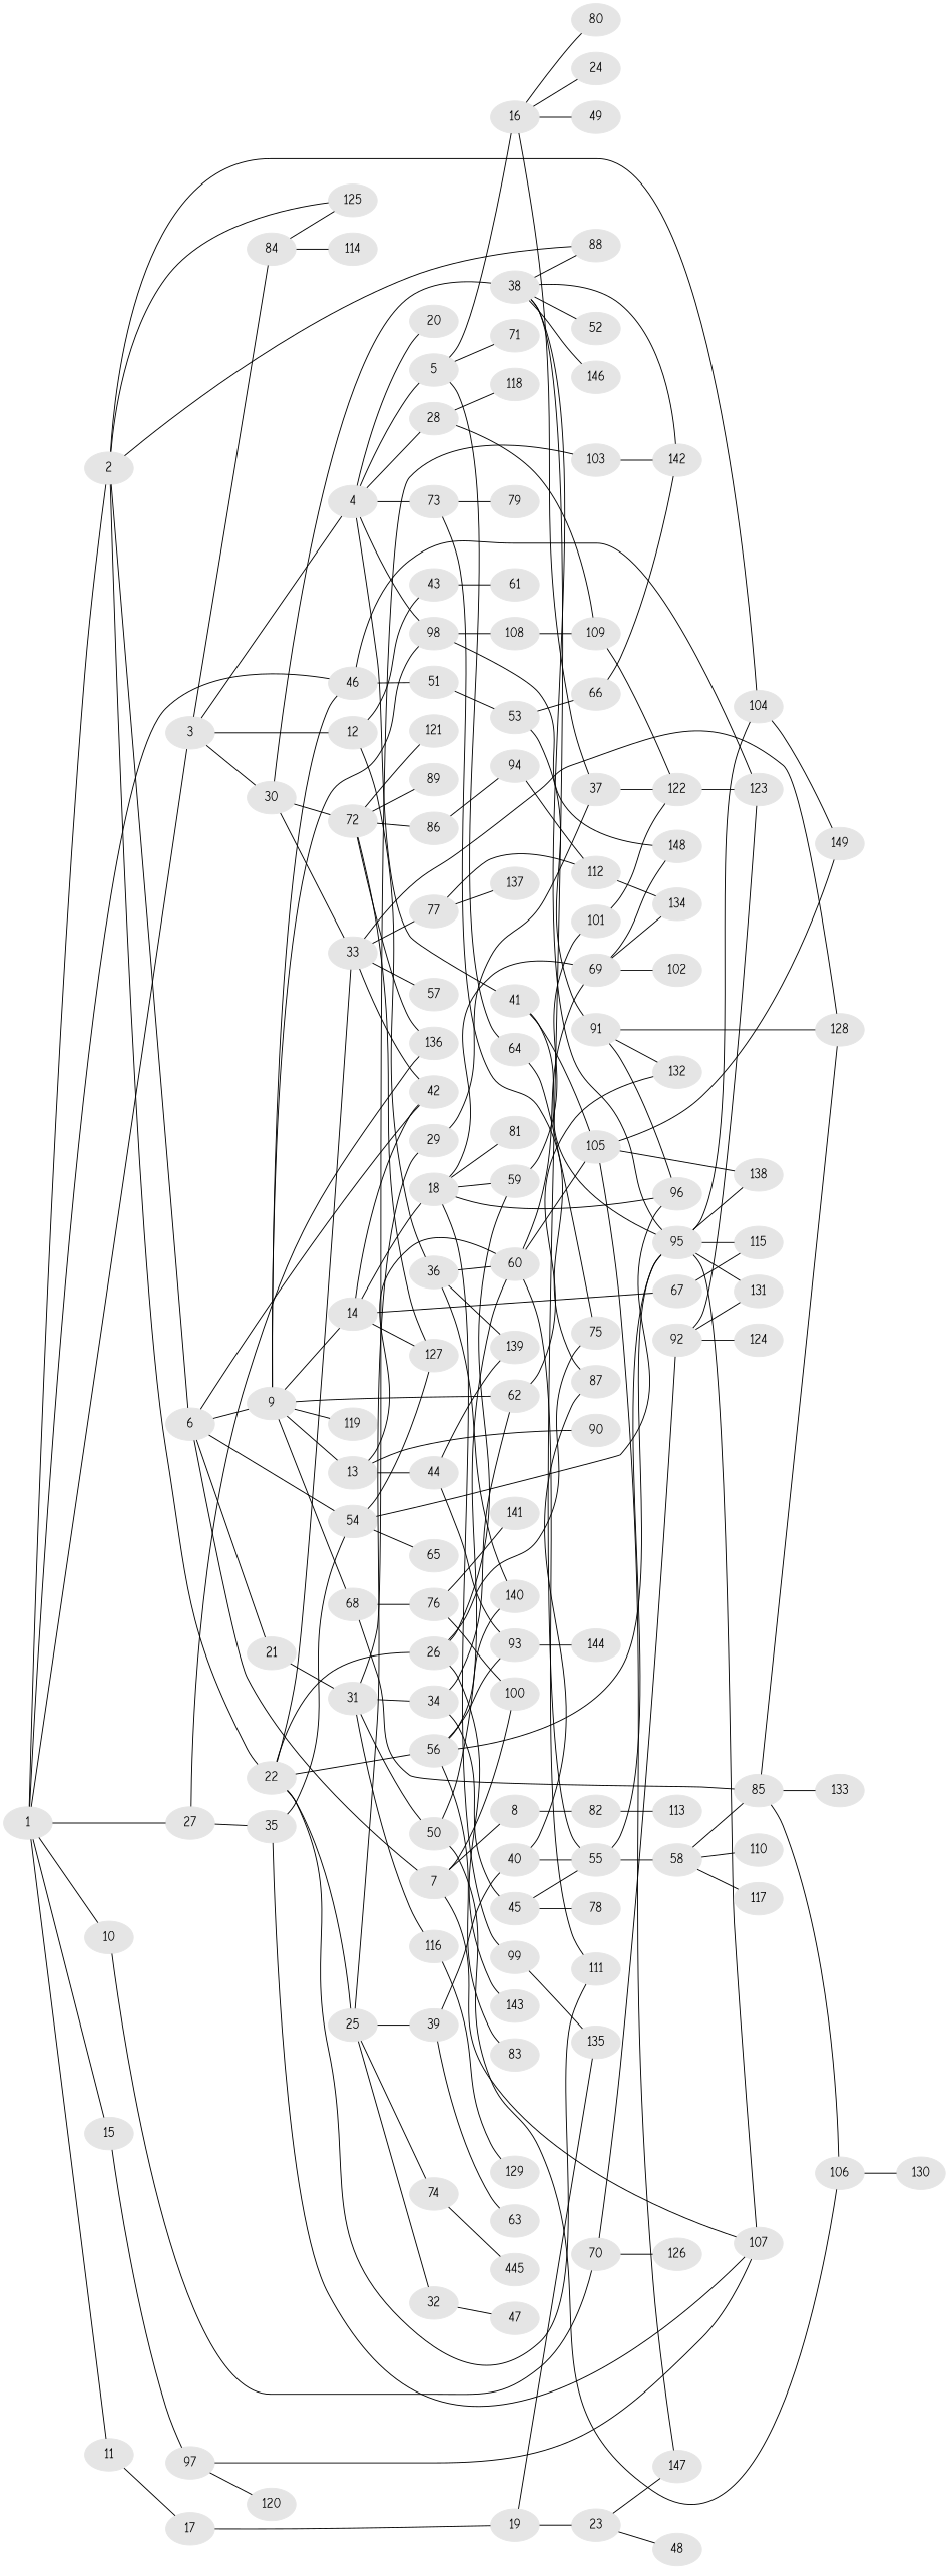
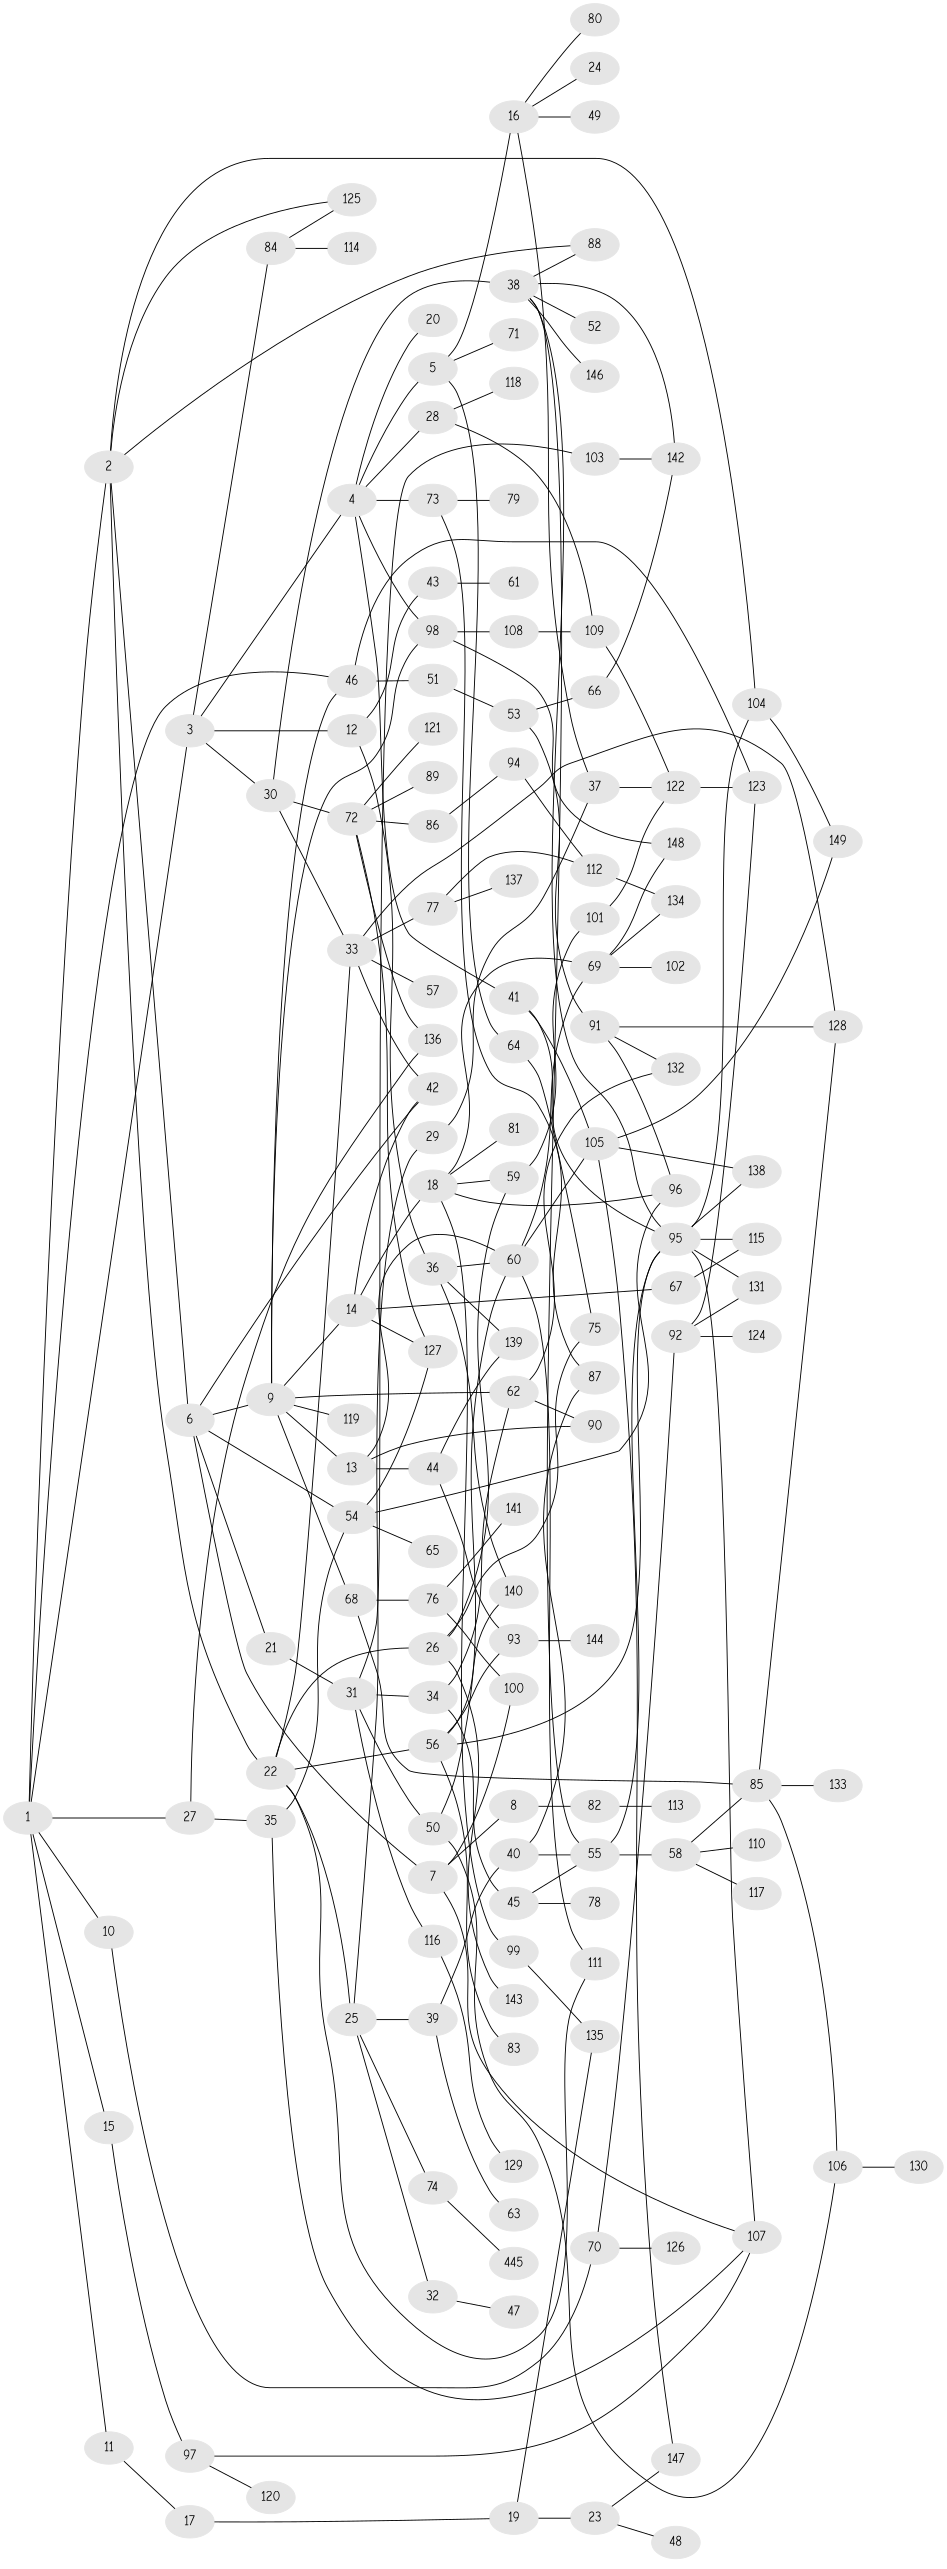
  graph {
    fontname="Comic Neue"
    rankdir=LR
    node [color=gray90 fontname="Comic Neue" style=filled]
    edge [fontname="Comic Neue"]
    1
    2
    3
    10
    11
    15
    27
    46
    6
    22
    88
    104
    125
    4
    12
    30
    84
    70
    17
    97
    35
    136
    51
    123
    7
    9
    21
    42
    54
    25
    26
    33
    56
    111
    149
    5
    20
    28
    41
    73
    98
    36
    43
    38
    72
    114
    16
    64
    71
    109
    118
    95
    105
    87
    79
    148
    108
    24
    37
    49
    80
    75
    8
    100
    107
    13
    14
    62
    68
    119
    31
    127
    96
    65
    82
    113
    44
    60
    90
    18
    67
    132
    85
    76
    92
    126
    19
    139
    140
    61
    93
    69
    59
    81
    99
    115
    120
    122
    23
    135
    101
    102
    134
    48
    147
    34
    50
    103
    116
    29
    32
    39
    74
    143
    57
    77
    128
    83
    47
    40
    63
    n122 [label=445]
    52
    55
    142
    146
    86
    89
    121
    45
    106
    129
    112
    137
    78
    58
    131
    138
    144
    53
    130
    66
    91
    110
    117
    133
    141
    124
    94
    1 -- 2
    1 -- 3
    1 -- 10
    1 -- 11
    1 -- 15
    1 -- 27
    1 -- 46
    2 -- 6
    2 -- 22
    2 -- 88
    2 -- 104
    2 -- 125
    3 -- 4
    3 -- 12
    3 -- 30
    3 -- 84
    10 -- 70
    11 -- 17
    15 -- 97
    27 -- 35
    27 -- 136
    46 -- 51
    46 -- 123
    6 -- 7
    6 -- 9
    6 -- 21
    6 -- 42
    6 -- 54
    22 -- 25
    22 -- 26
    22 -- 33
    22 -- 56
    22 -- 111
    104 -- 149
    4 -- 5
    4 -- 20
    4 -- 28
    4 -- 41
    4 -- 73
    4 -- 98
    12 -- 36
    12 -- 43
    30 -- 33
    30 -- 38
    30 -- 72
    84 -- 125
    84 -- 114
    70 -- 92
    70 -- 126
    17 -- 19
    97 -- 107
    97 -- 120
    35 -- 54
    35 -- 107
    51 -- 53
    7 -- 8
    7 -- 100
    7 -- 107
    9 -- 46
    9 -- 98
    9 -- 13
    9 -- 14
    9 -- 62
    9 -- 68
    9 -- 119
    21 -- 31
    54 -- 127
    54 -- 96
    54 -- 65
    25 -- 29
    25 -- 32
    25 -- 39
    25 -- 74
    26 -- 75
    26 -- 59
    26 -- 143
    33 -- 42
    33 -- 57
    33 -- 77
    33 -- 128
    56 -- 95
    56 -- 140
    56 -- 93
    56 -- 83
    5 -- 16
    5 -- 64
    5 -- 71
    28 -- 109
    28 -- 118
    41 -- 95
    41 -- 105
    73 -- 87
    73 -- 79
    98 -- 148
    98 -- 108
    36 -- 60
    36 -- 139
    36 -- 140
    43 -- 61
    38 -- 88
    38 -- 95
    38 -- 52
    38 -- 55
    38 -- 142
    38 -- 146
    72 -- 136
    72 -- 127
    72 -- 86
    72 -- 89
    72 -- 121
    16 -- 24
    16 -- 37
    16 -- 49
    16 -- 80
    64 -- 75
    109 -- 122
    95 -- 104
    95 -- 107
    95 -- 115
    95 -- 131
    95 -- 138
    105 -- 149
    105 -- 147
    105 -- 138
    108 -- 109
    37 -- 122
    8 -- 82
    13 -- 44
    13 -- 60
    13 -- 90
    14 -- 42
    14 -- 127
    14 -- 18
    14 -- 67
+   62 -- 90
    62 -- 132
    68 -- 85
    68 -- 76
    31 -- 34
    31 -- 50
    31 -- 103
    31 -- 116
    82 -- 113
    44 -- 139
    44 -- 93
    60 -- 111
    60 -- 105
    60 -- 69
    18 -- 96
    18 -- 69
    18 -- 59
    18 -- 81
    18 -- 99
    67 -- 115
    85 -- 128
    85 -- 106
    85 -- 133
    76 -- 100
    76 -- 141
    92 -- 123
    92 -- 131
    92 -- 124
    19 -- 23
    19 -- 135
    93 -- 144
    69 -- 148
    69 -- 102
    69 -- 134
    59 -- 101
    99 -- 135
    122 -- 123
    23 -- 48
    23 -- 147
    101 -- 122
    34 -- 62
    34 -- 45
    50 -- 60
    50 -- 106
    103 -- 142
    116 -- 129
    29 -- 37
    32 -- 47
    39 -- 40
    39 -- 63
    74 -- n122
    77 -- 112
    77 -- 137
    40 -- 87
    40 -- 55
    55 -- 95
    55 -- 58
    86 -- 94
    45 -- 55
    45 -- 78
    106 -- 130
    112 -- 134
    58 -- 85
    58 -- 110
    58 -- 117
    53 -- 66
    53 -- 91
    66 -- 142
    91 -- 96
    91 -- 132
    91 -- 128
    94 -- 112
  }
